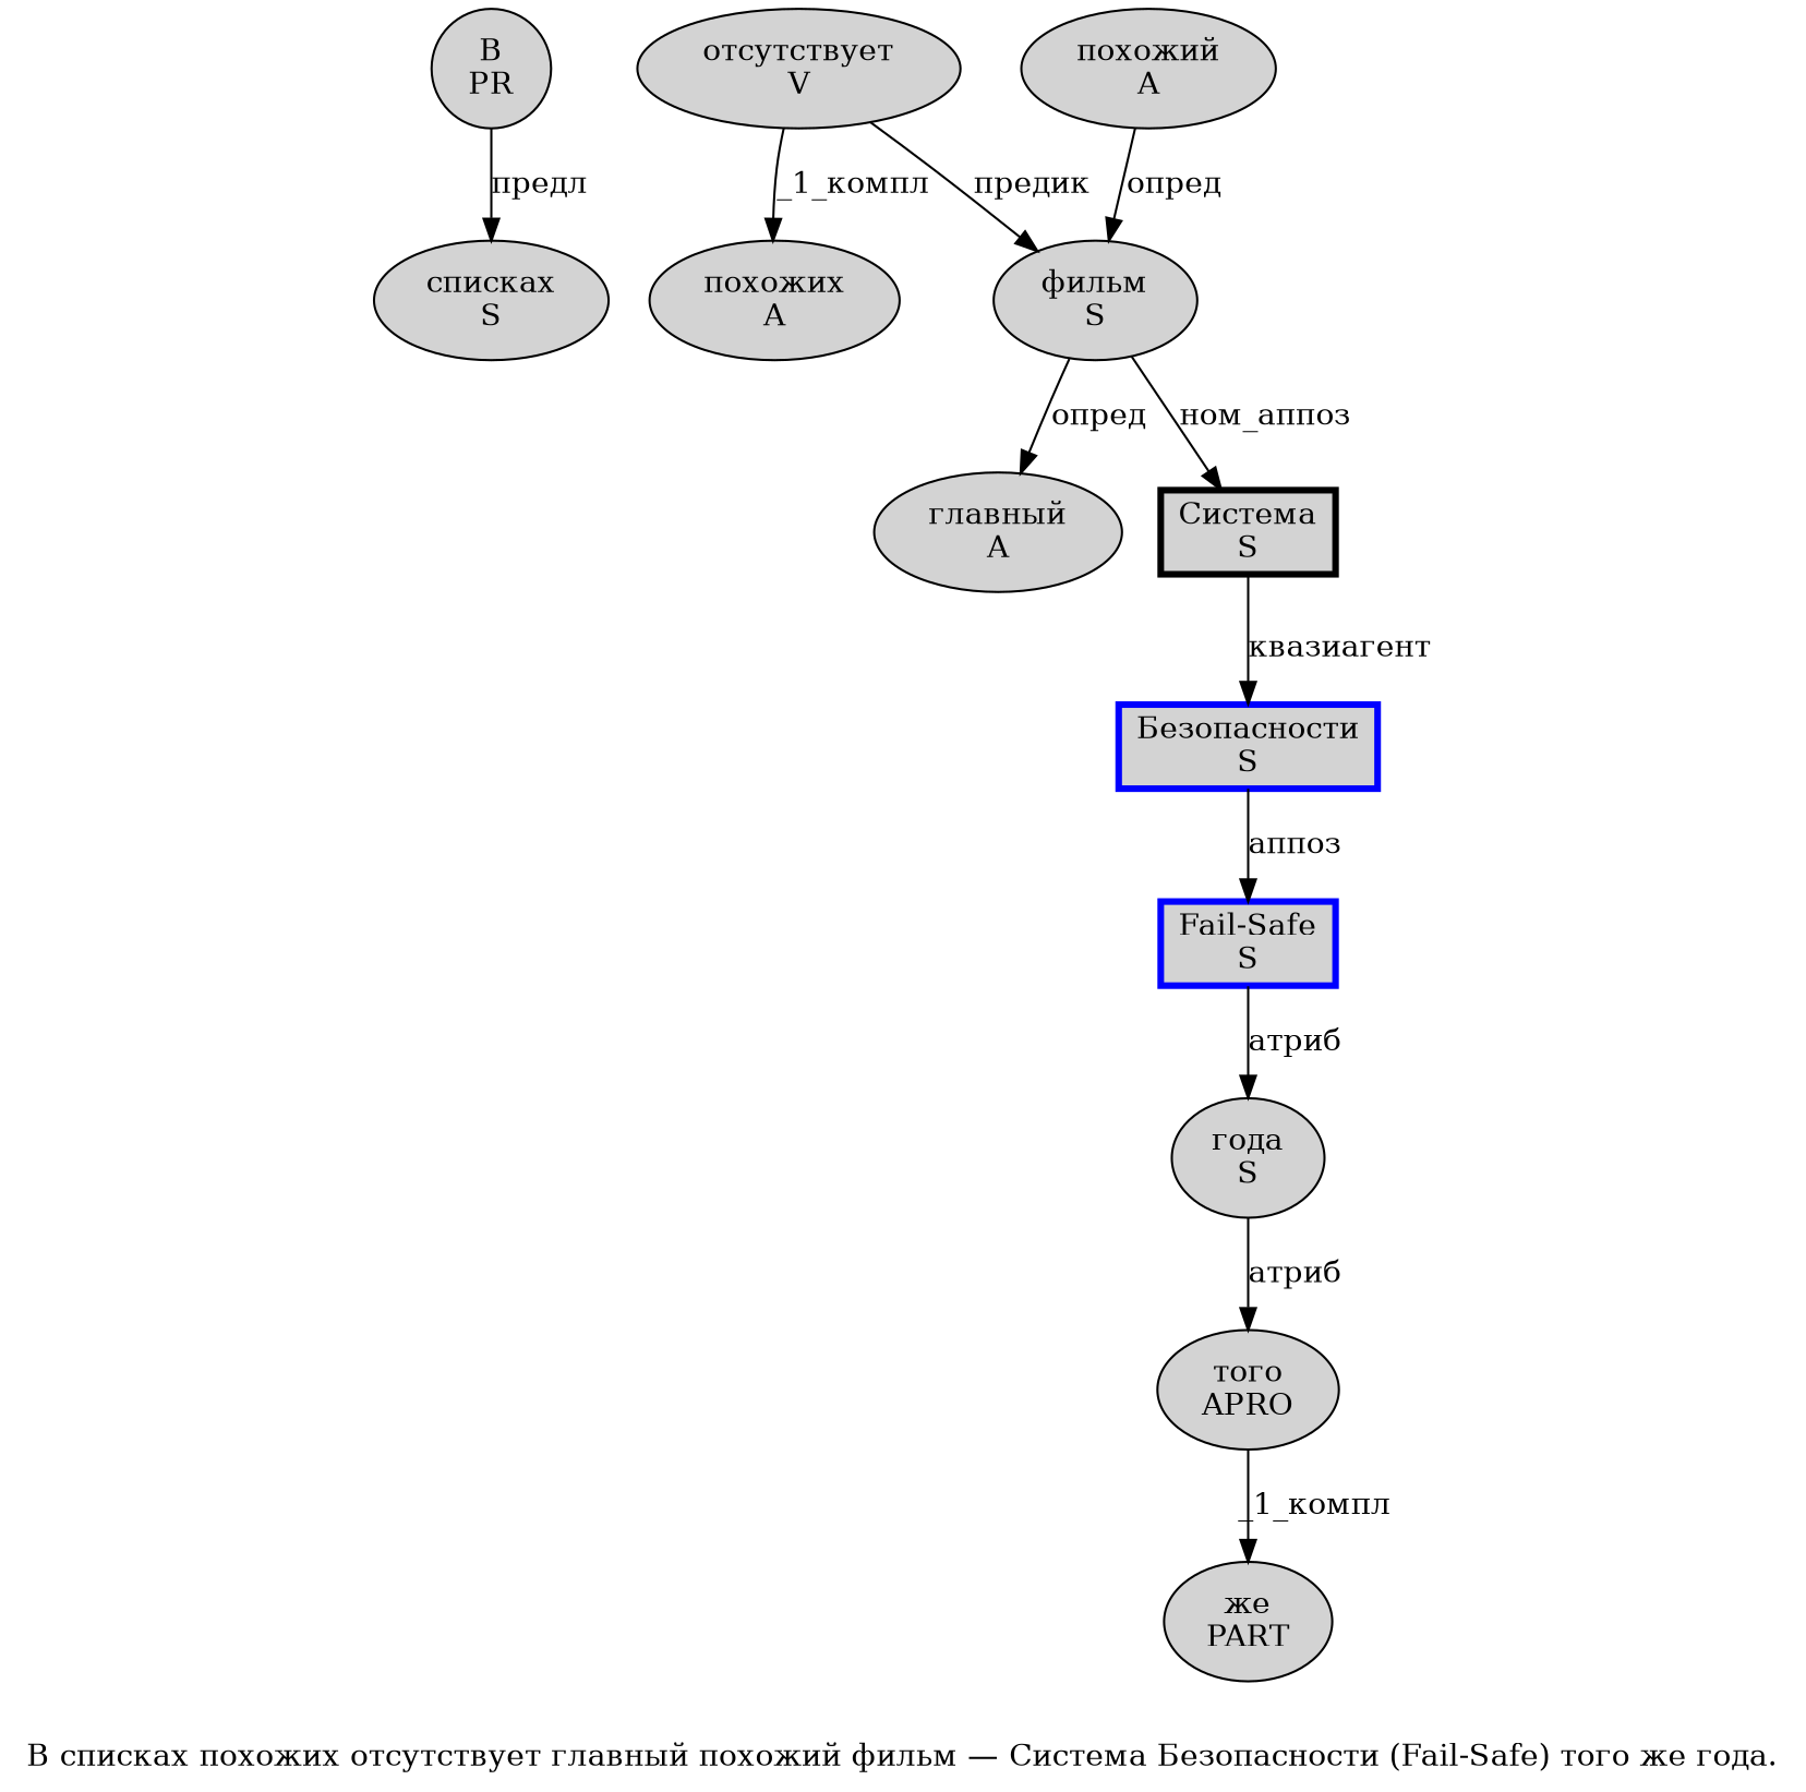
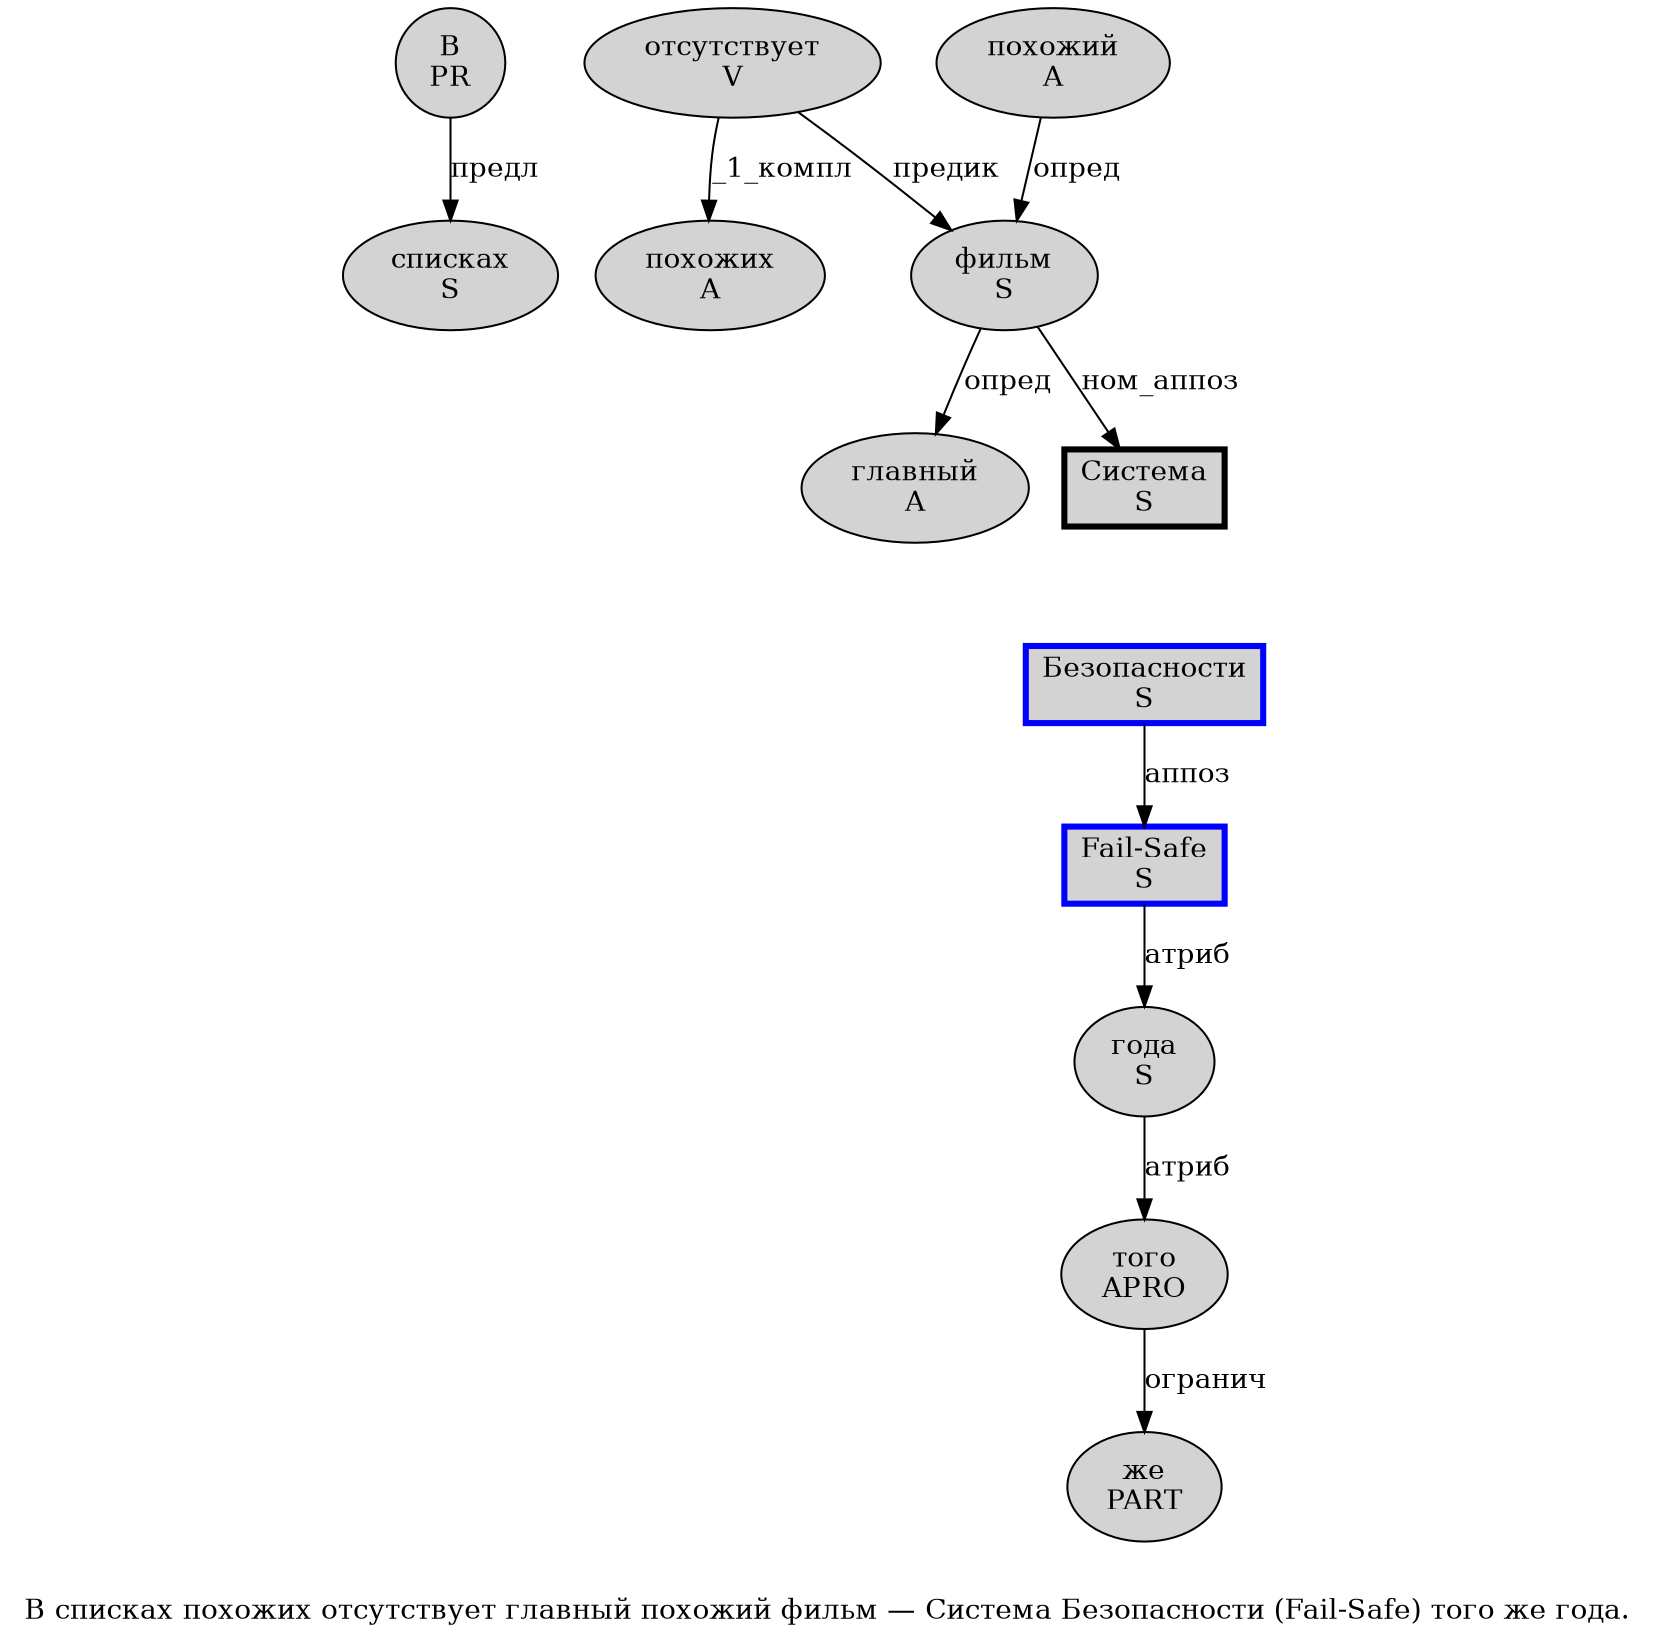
  digraph {
    label="В списках похожих отсутствует главный похожий фильм — Система Безопасности (Fail-Safe) того же года."
    node [fillcolor=lightgray penwidth=1 shape=ellipse style=filled]
    n1 [label="В\nPR"]
    n2 [label="списках\nS"]
    n3 [label="похожих\nA"]
    n4 [label="отсутствует\nV"]
    n5 [label="фильм\nS"]
    n6 [label="главный\nA"]
    n7 [color=black label="Система\nS" penwidth=3 shape=box]
    n8 [label="похожий\nA"]
    n9 [color=blue label="Безопасности\nS" penwidth=3 shape=box]
    n10 [color=blue label="Fail-Safe\nS" penwidth=3 shape=box]
    n11 [label="года\nS"]
    n12 [label="того\nAPRO"]
    n13 [label="же\nPART"]
    n1 -> n2 [label="предл"]
    n4 -> n3 [label="_1_компл"]
    n4 -> n5 [label="предик"]
    n5 -> n6 [label="опред"]
    n5 -> n7 [label="ном_аппоз"]
-   n7 -> n9 [label="квазиагент"]
    n8 -> n5 [label="опред"]
    n9 -> n10 [label="аппоз"]
    n10 -> n11 [label="атриб"]
    n11 -> n12 [label="атриб"]
-   n12 -> n13 [label="_1_компл"]
+   n12 -> n13 [label="огранич"]
  }
